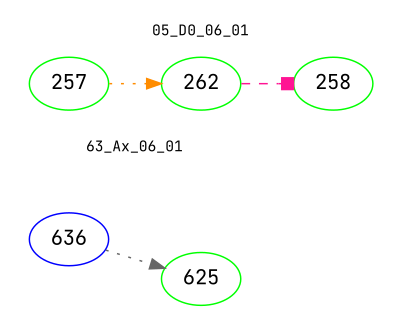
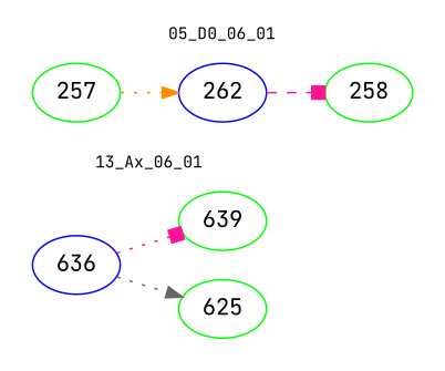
  digraph {
    fontname="JetBrains Mono"
    rankdir=LR
    node [color=green fontname="JetBrains Mono"]
    edge [arrowhead=normal color=deeppink fontname="JetBrains Mono" style=dotted]
    n1 [label=625]
    n2 [color=blue label=636]
+   n3 [label=639]
    n4 [label=257]
-   n5 [label=262]
+   n5 [color=blue label=262]
    n6 [label=258]
    subgraph cluster_1 {
      color=white
      fontsize=10
-     label="63_Ax_06_01"
+     label="13_Ax_06_01"
      n1
      n2
+     n3
    }
    subgraph cluster_2 {
      color=white
      fontsize=10
      label="05_D0_06_01"
      n4
      n5
      n6
    }
    n2 -> n1 [color=gray40]
+   n2 -> n3 [arrowhead=box]
    n4 -> n5 [color=darkorange]
    n5 -> n6 [arrowhead=box style=dashed]
  }
